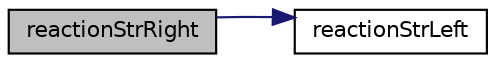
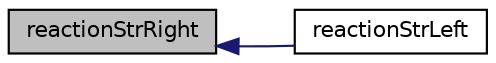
  digraph {
    rankdir=LR
    node [color=black fontname=Helvetica fontsize=10 shape=record]
    n1 [fillcolor=grey75 fontcolor=black height=0.2 label=reactionStrRight style=filled width=0.4]
    n2 [height=0.2 label=reactionStrLeft width=0.4]
-   n2 -> n1 [color=midnightblue dir=back fontname=Helvetica fontsize=10 labelfontname=Helvetica labelfontsize=10 style=solid]
+   n1 -> n2 [color=midnightblue dir=back fontname=Helvetica fontsize=10 labelfontname=Helvetica labelfontsize=10 style=solid]
  }
